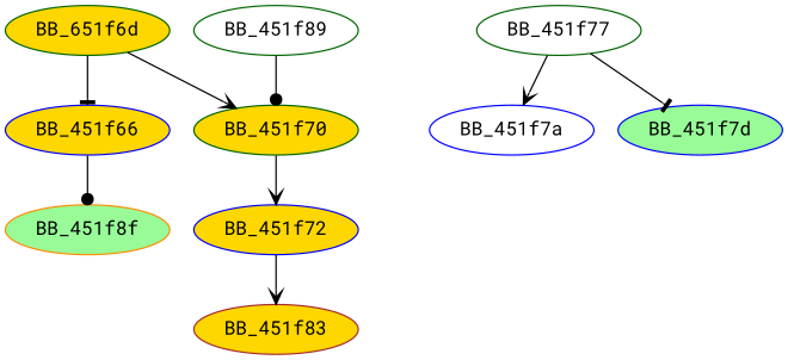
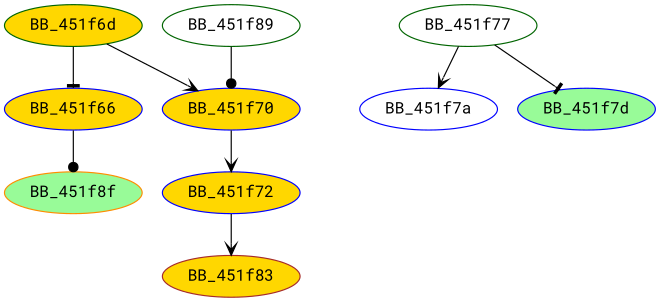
  digraph {
    fontname="Roboto Mono"
    node [color=blue fillcolor=gold fontname="Roboto Mono" style=filled]
    edge [arrowhead=vee fontname="Roboto Mono"]
    BB_451f66
    BB_451f8f [color=darkorange fillcolor=palegreen]
-   BB_451f6d [color=darkgreen label=BB_651f6d]
-   BB_451f70 [color=darkgreen]
+   BB_451f6d [color=darkgreen]
+   BB_451f70
    BB_451f72
    BB_451f83 [color=brown]
    BB_451f89 [color=darkgreen fillcolor=white]
    BB_451f77 [color=darkgreen fillcolor=white]
    BB_451f7a [fillcolor=white]
    BB_451f7d [fillcolor=palegreen]
    BB_451f66 -> BB_451f8f [arrowhead=dot]
    BB_451f6d -> BB_451f66 [arrowhead=tee]
    BB_451f6d -> BB_451f70
    BB_451f70 -> BB_451f72
    BB_451f72 -> BB_451f83
    BB_451f89 -> BB_451f70 [arrowhead=dot]
    BB_451f77 -> BB_451f7a
    BB_451f77 -> BB_451f7d [arrowhead=tee]
  }
